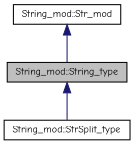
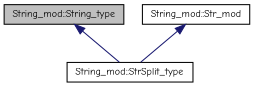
  digraph {
    fontname="Comic Neue"
    node [color=black fillcolor=white fontname="Comic Neue" fontsize=10 shape=record style=filled]
    edge [color=midnightblue dir=back fontname="Comic Neue" fontsize=10 labelfontname=Helvetica labelfontsize=10 style=solid]
    n1 [fillcolor=grey75 fontcolor=black height=0.2 label="String_mod::String_type" width=0.4]
    n2 [height=0.2 label="String_mod::StrSplit_type" width=0.4]
    n3 [height=0.2 label="String_mod::Str_mod" width=0.4]
    n1 -> n2
-   n3 -> n1
+   n3 -> n2
  }
